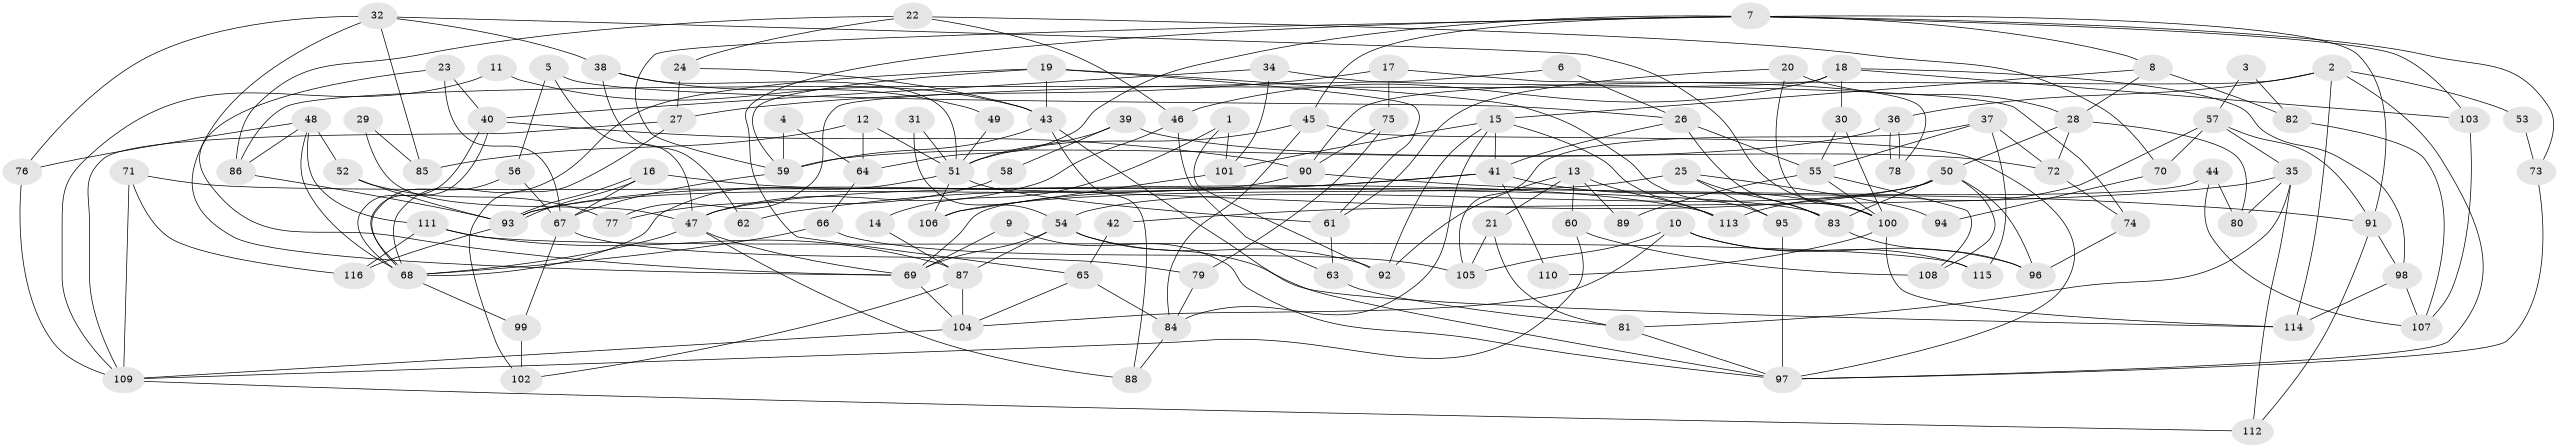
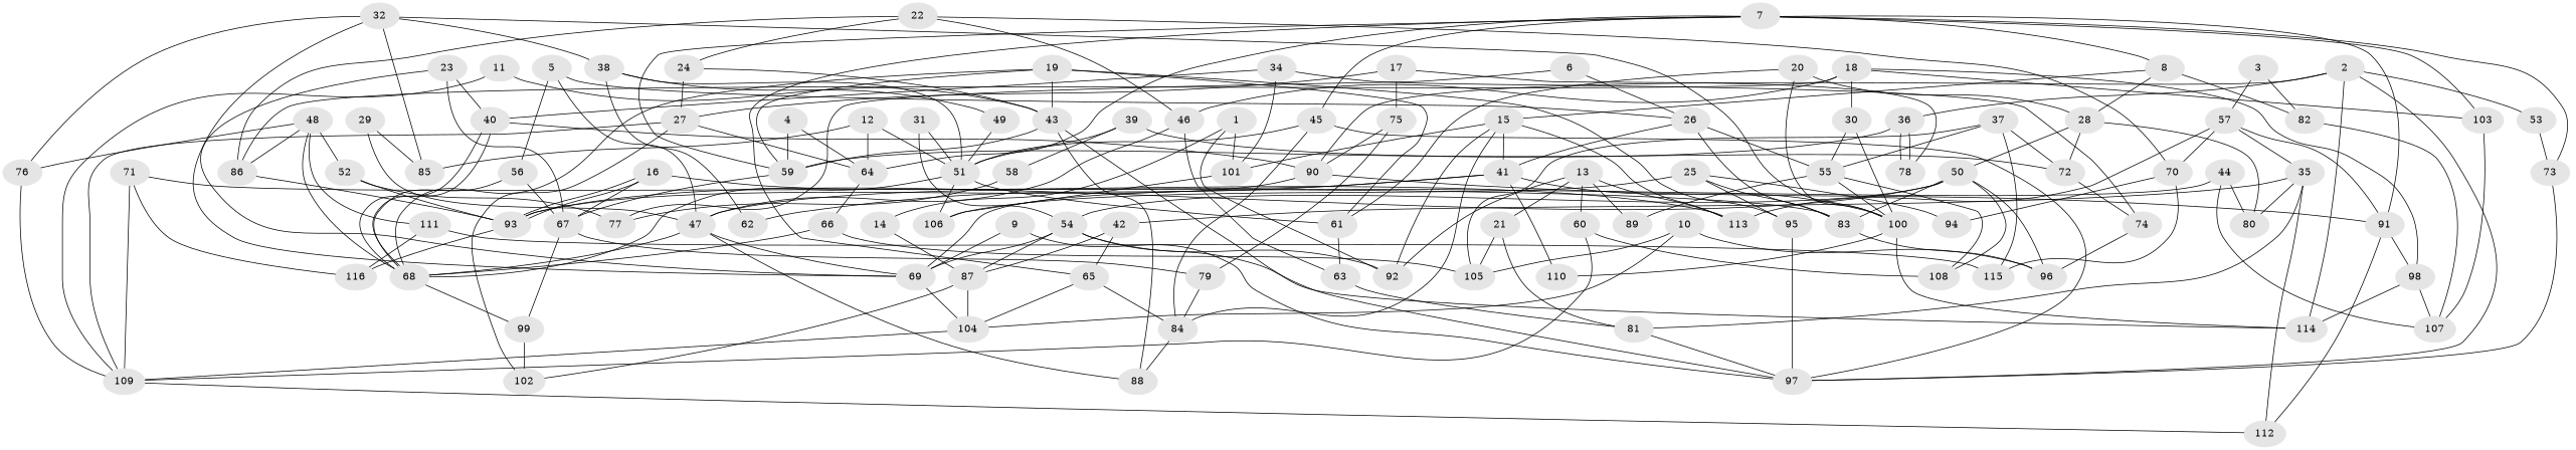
  graph {
    node [color=gray90 style=filled]
    1
    14
    92
    101
    87
    106
    2
    36
    53
    90
    97
    114
    59
    78
    73
    91
    93
    3
    57
    82
    113
    70
    35
    107
    4
    64
    67
    66
    5
    26
    47
    56
    41
    83
    55
    69
    68
    88
    6
    77
    7
    8
    45
    65
    103
    15
    28
    51
    84
    104
    98
    112
    50
    72
    80
    9
    10
    96
    105
    115
    109
    11
    43
    12
    85
    61
    13
    21
    60
    89
    81
    108
    102
    100
    62
    110
    16
    99
    79
    116
    17
    27
    75
    18
    30
    46
    86
    63
    19
    95
    20
    22
    24
    94
    23
    40
    25
    54
    74
    29
    31
    32
    38
    76
    49
    34
    42
    37
    39
    58
    44
    48
    52
    111
    71
    1 -- 14
    1 -- 92
    1 -- 101
    14 -- 87
    101 -- 106
    87 -- 104
    87 -- 102
    2 -- 36
    2 -- 53
    2 -- 90
    2 -- 97
    2 -- 114
    36 -- 59
    36 -- 78
    36 -- 78
    53 -- 73
    90 -- 91
    90 -- 93
    59 -- 67
    73 -- 97
    91 -- 98
    91 -- 112
    93 -- 116
    3 -- 57
    3 -- 82
    57 -- 91
    57 -- 113
    57 -- 70
    57 -- 35
    82 -- 107
    70 -- 94
    35 -- 112
    35 -- 80
    35 -- 81
    35 -- 42
    4 -- 59
    4 -- 64
    64 -- 66
    67 -- 99
    67 -- 79
    66 -- 68
    66 -- 105
    5 -- 26
    5 -- 47
    5 -- 56
    26 -- 41
    26 -- 83
    26 -- 55
    47 -- 69
    47 -- 68
    47 -- 88
    56 -- 67
    56 -- 68
    41 -- 47
    41 -- 100
    41 -- 62
    41 -- 110
    83 -- 96
    55 -- 89
    55 -- 108
    55 -- 100
    69 -- 104
    68 -- 99
    6 -- 26
    6 -- 77
    7 -- 59
    7 -- 73
    7 -- 91
    7 -- 64
    7 -- 8
    7 -- 45
    7 -- 65
    7 -- 103
    8 -- 82
    8 -- 15
    8 -- 28
    45 -- 97
    45 -- 51
    45 -- 84
    65 -- 84
    65 -- 104
    103 -- 107
    15 -- 92
    15 -- 101
    15 -- 113
    15 -- 41
    15 -- 84
    28 -- 50
    28 -- 72
    28 -- 80
    51 -- 106
    51 -- 68
    51 -- 61
    84 -- 88
    104 -- 109
    98 -- 114
    98 -- 107
    50 -- 93
    50 -- 83
    50 -- 96
    50 -- 108
    50 -- 54
    72 -- 74
    9 -- 97
    9 -- 69
    10 -- 104
    10 -- 96
    10 -- 105
-   10 -- 115
+   70 -- 115
    109 -- 112
    11 -- 109
    11 -- 43
    43 -- 97
    43 -- 59
    43 -- 88
    12 -- 64
    12 -- 51
    12 -- 85
    61 -- 63
    13 -- 92
    13 -- 113
    13 -- 21
    13 -- 60
    13 -- 89
    21 -- 105
    21 -- 81
    60 -- 109
    60 -- 108
    81 -- 97
    100 -- 114
    100 -- 110
    16 -- 93
    16 -- 93
    16 -- 113
    16 -- 67
    99 -- 102
    79 -- 84
    17 -- 78
    17 -- 27
    17 -- 75
+   27 -- 64
    27 -- 109
    27 -- 102
    75 -- 90
    75 -- 79
    18 -- 103
    18 -- 98
    18 -- 30
    18 -- 46
    18 -- 86
    30 -- 55
    30 -- 100
    46 -- 47
    46 -- 63
    86 -- 93
    63 -- 81
    19 -- 59
    19 -- 68
    19 -- 43
    19 -- 61
    19 -- 95
    95 -- 97
    20 -- 28
    20 -- 61
    20 -- 100
    22 -- 70
    22 -- 46
    22 -- 86
    22 -- 24
    24 -- 43
    24 -- 27
    23 -- 67
    23 -- 69
    23 -- 40
    40 -- 90
    40 -- 68
    40 -- 68
    25 -- 106
    25 -- 83
    25 -- 95
    25 -- 94
    54 -- 92
    54 -- 87
    54 -- 114
    54 -- 69
    74 -- 96
    29 -- 47
    29 -- 85
    31 -- 51
    31 -- 54
    32 -- 69
    32 -- 85
    32 -- 100
    32 -- 38
    32 -- 76
    38 -- 51
    38 -- 62
    38 -- 49
    76 -- 109
    49 -- 51
    34 -- 101
    34 -- 40
    34 -- 74
-   111 -- 87
+   42 -- 87
    42 -- 65
    37 -- 55
    37 -- 72
    37 -- 105
    37 -- 115
    39 -- 51
    39 -- 72
    39 -- 58
    58 -- 77
    44 -- 107
    44 -- 69
    44 -- 80
    48 -- 68
    48 -- 86
    48 -- 76
    48 -- 52
    48 -- 111
    52 -- 93
    52 -- 77
    111 -- 115
    111 -- 116
    71 -- 83
    71 -- 109
    71 -- 116
  }
